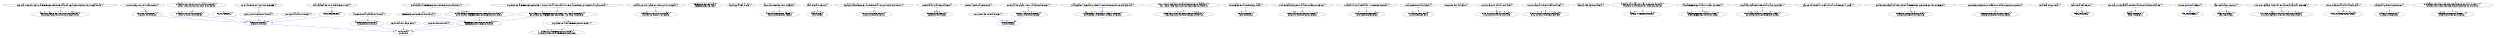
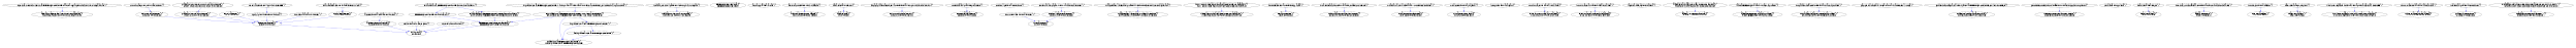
  digraph {
    edge [color=blue]
    "Dopo circa un mese ho ricevuto la TELEFONIAX CONSOLLE ma ancora oggi aspetto che il servizio mi venga attivato [1]"
    "ancora oggi aspetto che il servizio mi venga attivato [1]\nancora oggi aspetto che il servizio mi venga attivato"
    "Ho problemi con la TELEFONIAX CONSOLLE 2.. non riesco a connettermi [1]\nHo problemi con la TELEFONIAX CONSOLLE 2.. non riesco a connettermi"
    "problemi con la TELEFONIAX CONSOLLE [2]\navrei dei problemi con la TELEFONIAX CONSOLLE"
    "TELEFONIAX CONSOLLE non funziona [1]\nTELEFONIAX CONSOLLE non funziona"
    "ho problemi con la mia TELEFONIAX CONSOLLE 1 [1]"
    "non funziona [1]\nnon funziona"
+   "il mio problema è con la TELEFONIAX CONSOLLE [1]"
    "Ho problemi con la TELEFONIAX CONSOLLE 2.. il mio pc rileva la rete wifi ma non riesco a connettermi pur inserendo la wpa2 corretta [1]"
    "I cellulari per tutto il paese non ricevono più il tuo segnale [1]"
    "I cellulari non ricevono il tuo segnale [1]\nI cellulari non ricevono il tuo segnale"
    "non posso usare internet [1]\nnon posso usare internet"
    "internet non funziona [1]\ninternet non funziona"
    "Se non ho campo non posso usare internet [1]"
    "TELEFONIAX CONSOLLE non funziona mai [1]"
    "TELEFONIAX HOME e lenta [1]\nTELEFONIAX HOME e lenta"
    "ancora oggi la linea va male [1]"
    "avere una connessione UMTS e' difficile [1]"
    "avere una connessione e' difficile [1]\navere una connessione e' difficile"
    "bassa velocità in Internet [1]"
    "bassa velocità [1]\nbassa velocità"
    "chi paga gli abbonamenti per la connessione dati non può usufruire del servizio [1]"
    "non può usufruire del servizio [1]\nnon può usufruire del servizio"
    "connettività adsl quasi sempre assente [1]"
    "connettività adsl assente [1]\nconnettività adsl assente"
    "continuo a perdere la connessione [1]"
    "continuo a stare senza Internet [1]\ncontinuo a stare senza Internet"
    "sto senza internet [1]\nsto senza internet"
    "continuo ad aver pagato 20 euro e a stare senza Internet [1]"
    "cosa aspettiamo a sistemare i problemi di ricezione nelcomune di Noventa padovana [1]"
    "cosa aspettiamo a sistemare i problemi di ricezione [1]\ncosa aspettiamo a sistemare i problemi di ricezione"
    "dopo 1 mese vi siete accorti che la mia CONSOLLE non andava piu [1]\ndopo 1 mese vi siete accorti che la mia CONSOLLE non andava piu"
    "vi siete accorti che la mia CONSOLLE non andava piu [1]\nvi siete accorti che la mia CONSOLLE non andava piu"
    "due settimane senza connessione 3g a casa [1]"
    "senza connessione [1]\nsenza connessione"
    "e' una settimana che continuo ad avere problemi con internet [1]"
    "continuo ad avere problemi con internet [1]\ncontinuo ad avere problemi con internet"
    "grazie a voi non cio avuto internet [1]\ngrazie a voi non cio avuto internet"
    "grazie a voi per2 e mezzo non cio piu avuto internet [1]\ngrazie a voi per2 e mezzo non cio piu avuto internet"
    "ho riattivato la vostra scheda dati.... connessione lentissima [1]"
    "vostra connessione lentissima [1]\nvostra connessione lentissima"
    "ho una connessione stra-stra-lenta [1]"
    "ho una connessione -lenta [1]\nho una connessione -lenta"
    "il computer è lento a navigare [1]"
    "io non ho mai potuto usare la vostra linea [1]"
    "io non ho potuto usare la vostra linea [1]\nio non ho potuto usare la vostra linea"
    "io non sto ancora usufruendo della nuova linea [1]"
    "io non sto ancora usufruendo della linea [1]\nio non sto ancora usufruendo della linea"
    "l'apertura delle pagine è stralenta [1]"
    "la linea mi è arrivata 5 giorni fà... e nemmeno funziona [1]\nla linea mi è arrivata 5 giorni fà... e nemmeno funziona"
    "la linea ... e nemmeno funziona [1]\nla linea ... e nemmeno funziona"
    "la connessione non funziona [1]\nla connessione non funziona"
    "la connessione dal cellulare non funziona [1]"
    "la linea TELEFONIAX sta dando un sacco di problemi [1]"
    "la linea TELEFONIAX sta dando problemi [1]\nla linea TELEFONIAX sta dando problemi"
    "mi ha mandato la TELEFONIAX CONSOLLE che non ho chiesto [1]\nmi ha mandato la TELEFONIAX CONSOLLE che non ho chiesto"
    "mi ha mandato la TELEFONIAX CONSOLLE che non ho mai chiesto [1]"
    "non funziona se ho campo pieno [1]"
    "non mi va internet [1]\nnon mi va internet"
    "non mi va internet con il 3g sul mio MOBILEE [1]"
    "ogni 3 4 giorni internet non funziona [1]"
    "non parliamo della CONSOLLE ke da un sacco di problemi [1]"
    "non parliamo della CONSOLLE ke da problemi [1]\nnon parliamo della CONSOLLE ke da problemi"
    "non riesco ad andare su internet [1]"
    "pago per una velocità di 7 mega ma non arriva nemmeno a 1 mega [1]"
    "problemi nel configurare la rete wii-fii con la TELEFONIAX CONSOLLE con il mio MOBILE-E [1]"
    "problemi nel configurare la rete wii-fii [1]\nproblemi nel configurare la rete wii-fii"
    "promettete connessioni con le offerte nuove tramite 3G che sono pietose [1]"
    "promettete connessioni che sono pietose [1]\npromettete connessioni che sono pietose"
    "questa linea è troppo lenta [1]"
    "rimani senza linea sempre [1]"
    "rimani senza linea [1]\nrimani senza linea"
    "sono circa 3 ore che fatica a connettersi anche con il massimo della rete [1]"
    "fatica a connettersi [1]\nfatica a connettersi"
    "sono mesi che non funziona [1]"
    "sono tre giorni senza telefono [1]"
    "sono senza telefono [1]\nsono senza telefono"
    "sono tre mesi che sto senza internet [1]"
    "stiamo senza campo per giorni [1]"
    "stiamo senza campo [1]\nstiamo senza campo"
    "vi sto SOLO regalando i miei soldi, senza poter navigare dall' MOBILEE [1]"
    "vi sto SOLO regalando i miei soldi, senza poter navigare [1]\nvi sto SOLO regalando i miei soldi, senza poter navigare"
    "voi non mi avete mai attivato la linea in casa [1]"
    "voi non mi avete attivato la linea [1]\nvoi non mi avete attivato la linea"
    "zona Ferrara problemi di connessione [1]"
    "problemi di connessione [1]\nproblemi di connessione"
    "non ho linea internet [1]\nnon ho linea internet"
    "è da stamattina che non ho linea internet sul cell [1]"
    "è scandaloso nell' ultimo mese essere senza internet per più di 15 giorni... [1]\nè scandaloso nell' ultimo mese essere senza internet per più di 15 giorni..."
    "è scandaloso essere senza internet ... [1]\nè scandaloso essere senza internet ..."
    "Dopo circa un mese ho ricevuto la TELEFONIAX CONSOLLE ma ancora oggi aspetto che il servizio mi venga attivato [1]" -> "ancora oggi aspetto che il servizio mi venga attivato [1]\nancora oggi aspetto che il servizio mi venga attivato"
    "Ho problemi con la TELEFONIAX CONSOLLE 2.. non riesco a connettermi [1]\nHo problemi con la TELEFONIAX CONSOLLE 2.. non riesco a connettermi" -> "problemi con la TELEFONIAX CONSOLLE [2]\navrei dei problemi con la TELEFONIAX CONSOLLE"
    "Ho problemi con la TELEFONIAX CONSOLLE 2.. non riesco a connettermi [1]\nHo problemi con la TELEFONIAX CONSOLLE 2.. non riesco a connettermi" -> "TELEFONIAX CONSOLLE non funziona [1]\nTELEFONIAX CONSOLLE non funziona"
    "Ho problemi con la TELEFONIAX CONSOLLE 2.. non riesco a connettermi [1]\nHo problemi con la TELEFONIAX CONSOLLE 2.. non riesco a connettermi" -> "ho problemi con la mia TELEFONIAX CONSOLLE 1 [1]"
    "TELEFONIAX CONSOLLE non funziona [1]\nTELEFONIAX CONSOLLE non funziona" -> "non funziona [1]\nnon funziona"
    "ho problemi con la mia TELEFONIAX CONSOLLE 1 [1]" -> "problemi con la TELEFONIAX CONSOLLE [2]\navrei dei problemi con la TELEFONIAX CONSOLLE"
+   "ho problemi con la mia TELEFONIAX CONSOLLE 1 [1]" -> "il mio problema è con la TELEFONIAX CONSOLLE [1]"
+   "il mio problema è con la TELEFONIAX CONSOLLE [1]" -> "problemi con la TELEFONIAX CONSOLLE [2]\navrei dei problemi con la TELEFONIAX CONSOLLE"
    "Ho problemi con la TELEFONIAX CONSOLLE 2.. il mio pc rileva la rete wifi ma non riesco a connettermi pur inserendo la wpa2 corretta [1]" -> "Ho problemi con la TELEFONIAX CONSOLLE 2.. non riesco a connettermi [1]\nHo problemi con la TELEFONIAX CONSOLLE 2.. non riesco a connettermi"
    "I cellulari per tutto il paese non ricevono più il tuo segnale [1]" -> "I cellulari non ricevono il tuo segnale [1]\nI cellulari non ricevono il tuo segnale"
    "non posso usare internet [1]\nnon posso usare internet" -> "internet non funziona [1]\ninternet non funziona"
    "internet non funziona [1]\ninternet non funziona" -> "non funziona [1]\nnon funziona"
    "Se non ho campo non posso usare internet [1]" -> "non posso usare internet [1]\nnon posso usare internet"
    "TELEFONIAX CONSOLLE non funziona mai [1]" -> "TELEFONIAX CONSOLLE non funziona [1]\nTELEFONIAX CONSOLLE non funziona"
    "avere una connessione UMTS e' difficile [1]" -> "avere una connessione e' difficile [1]\navere una connessione e' difficile"
    "bassa velocità in Internet [1]" -> "bassa velocità [1]\nbassa velocità"
    "chi paga gli abbonamenti per la connessione dati non può usufruire del servizio [1]" -> "non può usufruire del servizio [1]\nnon può usufruire del servizio"
    "connettività adsl quasi sempre assente [1]" -> "connettività adsl assente [1]\nconnettività adsl assente"
    "continuo a stare senza Internet [1]\ncontinuo a stare senza Internet" -> "sto senza internet [1]\nsto senza internet"
    "continuo ad aver pagato 20 euro e a stare senza Internet [1]" -> "continuo a stare senza Internet [1]\ncontinuo a stare senza Internet"
    "cosa aspettiamo a sistemare i problemi di ricezione nelcomune di Noventa padovana [1]" -> "cosa aspettiamo a sistemare i problemi di ricezione [1]\ncosa aspettiamo a sistemare i problemi di ricezione"
    "dopo 1 mese vi siete accorti che la mia CONSOLLE non andava piu [1]\ndopo 1 mese vi siete accorti che la mia CONSOLLE non andava piu" -> "vi siete accorti che la mia CONSOLLE non andava piu [1]\nvi siete accorti che la mia CONSOLLE non andava piu"
    "due settimane senza connessione 3g a casa [1]" -> "senza connessione [1]\nsenza connessione"
    "e' una settimana che continuo ad avere problemi con internet [1]" -> "continuo ad avere problemi con internet [1]\ncontinuo ad avere problemi con internet"
    "grazie a voi non cio avuto internet [1]\ngrazie a voi non cio avuto internet" -> "internet non funziona [1]\ninternet non funziona"
    "grazie a voi per2 e mezzo non cio piu avuto internet [1]\ngrazie a voi per2 e mezzo non cio piu avuto internet" -> "grazie a voi non cio avuto internet [1]\ngrazie a voi non cio avuto internet"
    "ho riattivato la vostra scheda dati.... connessione lentissima [1]" -> "vostra connessione lentissima [1]\nvostra connessione lentissima"
    "ho una connessione stra-stra-lenta [1]" -> "ho una connessione -lenta [1]\nho una connessione -lenta"
    "io non ho mai potuto usare la vostra linea [1]" -> "io non ho potuto usare la vostra linea [1]\nio non ho potuto usare la vostra linea"
    "io non sto ancora usufruendo della nuova linea [1]" -> "io non sto ancora usufruendo della linea [1]\nio non sto ancora usufruendo della linea"
    "la linea mi è arrivata 5 giorni fà... e nemmeno funziona [1]\nla linea mi è arrivata 5 giorni fà... e nemmeno funziona" -> "la linea ... e nemmeno funziona [1]\nla linea ... e nemmeno funziona"
    "la connessione non funziona [1]\nla connessione non funziona" -> "non funziona [1]\nnon funziona"
    "la connessione dal cellulare non funziona [1]" -> "la connessione non funziona [1]\nla connessione non funziona"
    "la linea TELEFONIAX sta dando un sacco di problemi [1]" -> "la linea TELEFONIAX sta dando problemi [1]\nla linea TELEFONIAX sta dando problemi"
    "mi ha mandato la TELEFONIAX CONSOLLE che non ho chiesto [1]\nmi ha mandato la TELEFONIAX CONSOLLE che non ho chiesto" -> "TELEFONIAX CONSOLLE non funziona [1]\nTELEFONIAX CONSOLLE non funziona"
    "mi ha mandato la TELEFONIAX CONSOLLE che non ho mai chiesto [1]" -> "TELEFONIAX CONSOLLE non funziona mai [1]"
    "mi ha mandato la TELEFONIAX CONSOLLE che non ho mai chiesto [1]" -> "mi ha mandato la TELEFONIAX CONSOLLE che non ho chiesto [1]\nmi ha mandato la TELEFONIAX CONSOLLE che non ho chiesto"
    "non funziona se ho campo pieno [1]" -> "non funziona [1]\nnon funziona"
    "non mi va internet [1]\nnon mi va internet" -> "internet non funziona [1]\ninternet non funziona"
    "non mi va internet con il 3g sul mio MOBILEE [1]" -> "ogni 3 4 giorni internet non funziona [1]"
    "ogni 3 4 giorni internet non funziona [1]" -> "internet non funziona [1]\ninternet non funziona"
    "non parliamo della CONSOLLE ke da un sacco di problemi [1]" -> "non parliamo della CONSOLLE ke da problemi [1]\nnon parliamo della CONSOLLE ke da problemi"
    "non riesco ad andare su internet [1]" -> "internet non funziona [1]\ninternet non funziona"
    "problemi nel configurare la rete wii-fii con la TELEFONIAX CONSOLLE con il mio MOBILE-E [1]" -> "problemi nel configurare la rete wii-fii [1]\nproblemi nel configurare la rete wii-fii"
    "promettete connessioni con le offerte nuove tramite 3G che sono pietose [1]" -> "promettete connessioni che sono pietose [1]\npromettete connessioni che sono pietose"
    "rimani senza linea sempre [1]" -> "rimani senza linea [1]\nrimani senza linea"
    "sono circa 3 ore che fatica a connettersi anche con il massimo della rete [1]" -> "fatica a connettersi [1]\nfatica a connettersi"
    "sono mesi che non funziona [1]" -> "non funziona [1]\nnon funziona"
    "sono tre giorni senza telefono [1]" -> "sono senza telefono [1]\nsono senza telefono"
    "sono tre mesi che sto senza internet [1]" -> "sto senza internet [1]\nsto senza internet"
    "stiamo senza campo per giorni [1]" -> "stiamo senza campo [1]\nstiamo senza campo"
    "vi sto SOLO regalando i miei soldi, senza poter navigare dall' MOBILEE [1]" -> "vi sto SOLO regalando i miei soldi, senza poter navigare [1]\nvi sto SOLO regalando i miei soldi, senza poter navigare"
    "voi non mi avete mai attivato la linea in casa [1]" -> "voi non mi avete attivato la linea [1]\nvoi non mi avete attivato la linea"
    "zona Ferrara problemi di connessione [1]" -> "problemi di connessione [1]\nproblemi di connessione"
    "non ho linea internet [1]\nnon ho linea internet" -> "internet non funziona [1]\ninternet non funziona"
    "è da stamattina che non ho linea internet sul cell [1]" -> "non ho linea internet [1]\nnon ho linea internet"
    "è scandaloso nell' ultimo mese essere senza internet per più di 15 giorni... [1]\nè scandaloso nell' ultimo mese essere senza internet per più di 15 giorni..." -> "è scandaloso essere senza internet ... [1]\nè scandaloso essere senza internet ..."
  }
